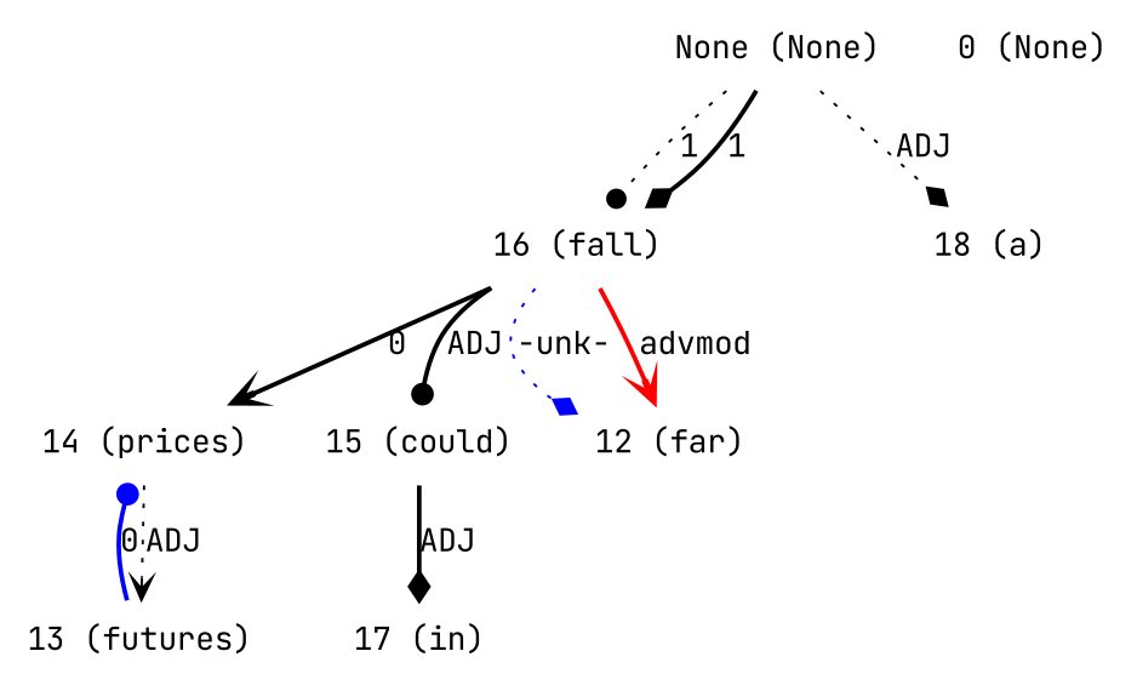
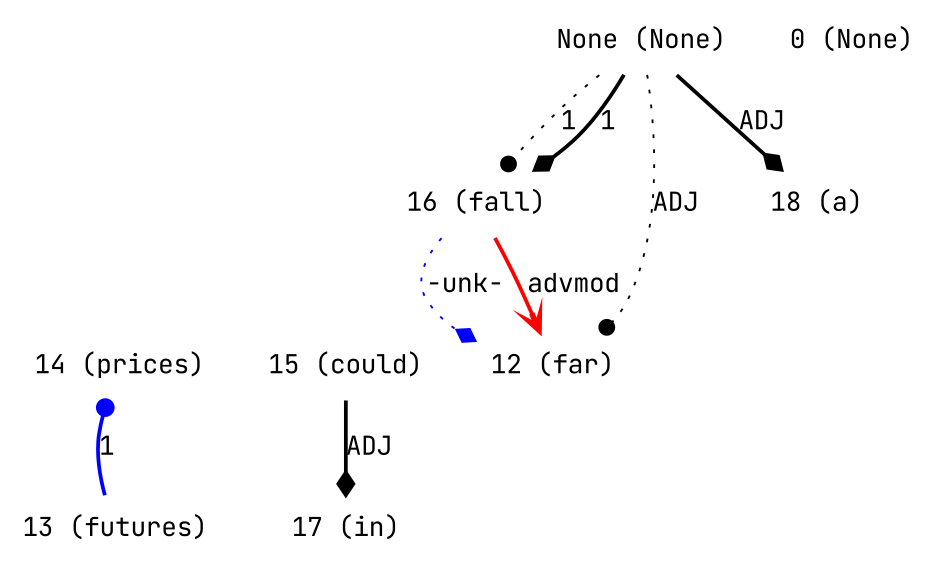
  digraph {
    fontname="JetBrains Mono"
    node [color=teal fontname="JetBrains Mono" shape=plaintext]
    edge [arrowhead=dot dir=forward fontname="JetBrains Mono" style=bold]
    n1 [color=red label="None (None)"]
    n2 [label="16 (fall)"]
    n3 [label="12 (far)"]
    n4 [color=red label="18 (a)"]
    n5 [color=red label="14 (prices)"]
    n6 [label="15 (could)"]
    n7 [color=deeppink label="13 (futures)"]
    n8 [color=deeppink label="17 (in)"]
    n9 [label="0 (None)"]
    n1 -> n2 [label=1 style=dotted]
    n1 -> n2 [arrowhead=diamond label=1]
-   n1 -> n4 [arrowhead=diamond label=ADJ style=dotted]
+   n1 -> n3 [label=ADJ style=dotted]
+   n1 -> n4 [arrowhead=diamond label=ADJ]
    n2 -> n3 [arrowhead=vee color=red label=advmod]
    n2 -> n3 [arrowhead=diamond color=blue label="-unk-" style=dotted]
-   n2 -> n5 [arrowhead=vee label=0]
-   n2 -> n6 [label=ADJ]
-   n5 -> n7 [arrowhead=vee label=ADJ style=dotted]
    n6 -> n8 [arrowhead=diamond label=ADJ]
-   n7 -> n5 [color=blue label=0]
+   n7 -> n5 [color=blue label=1]
  }
